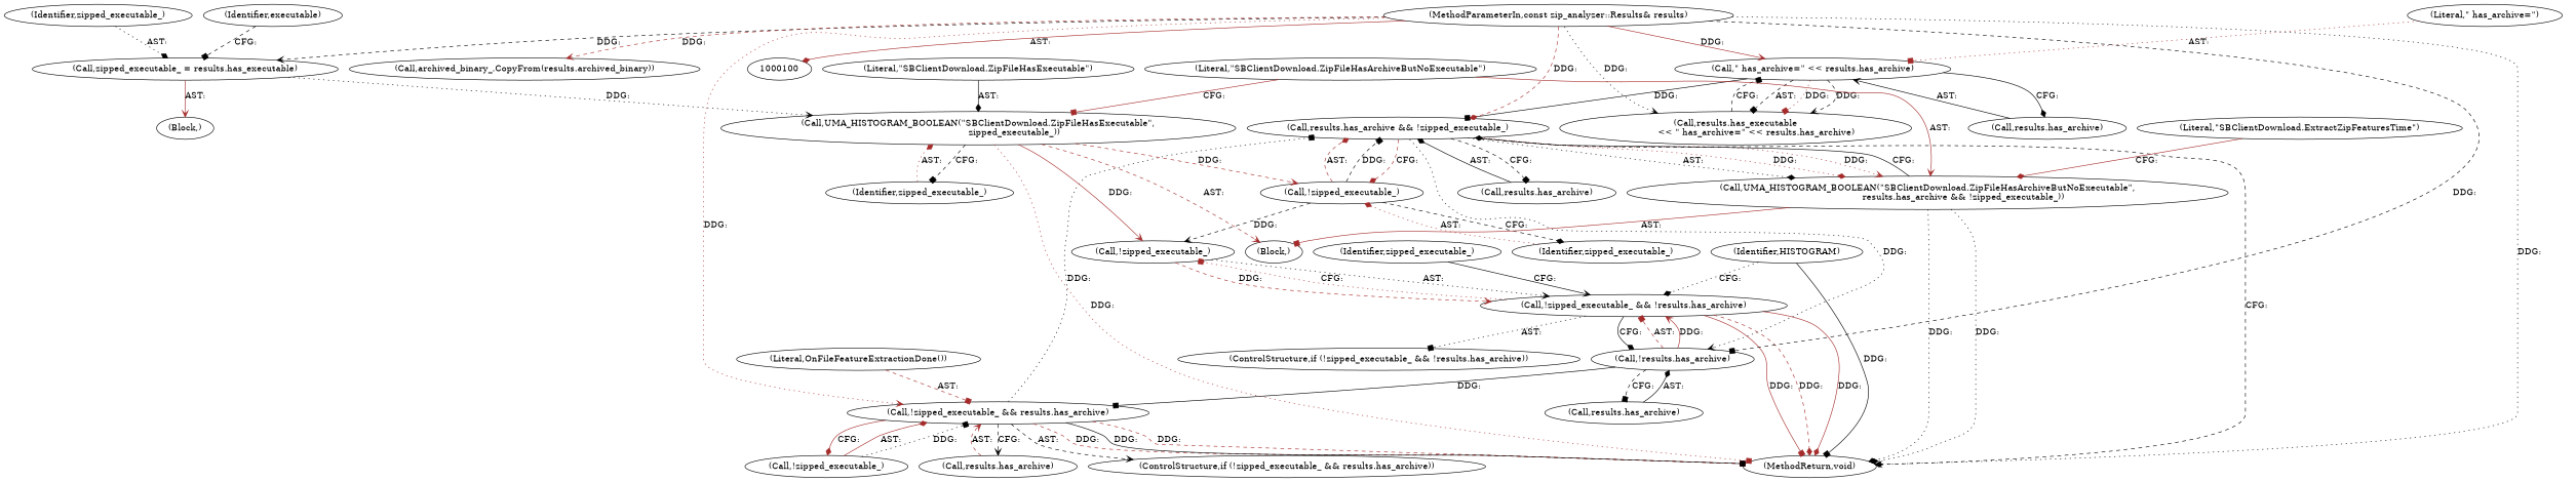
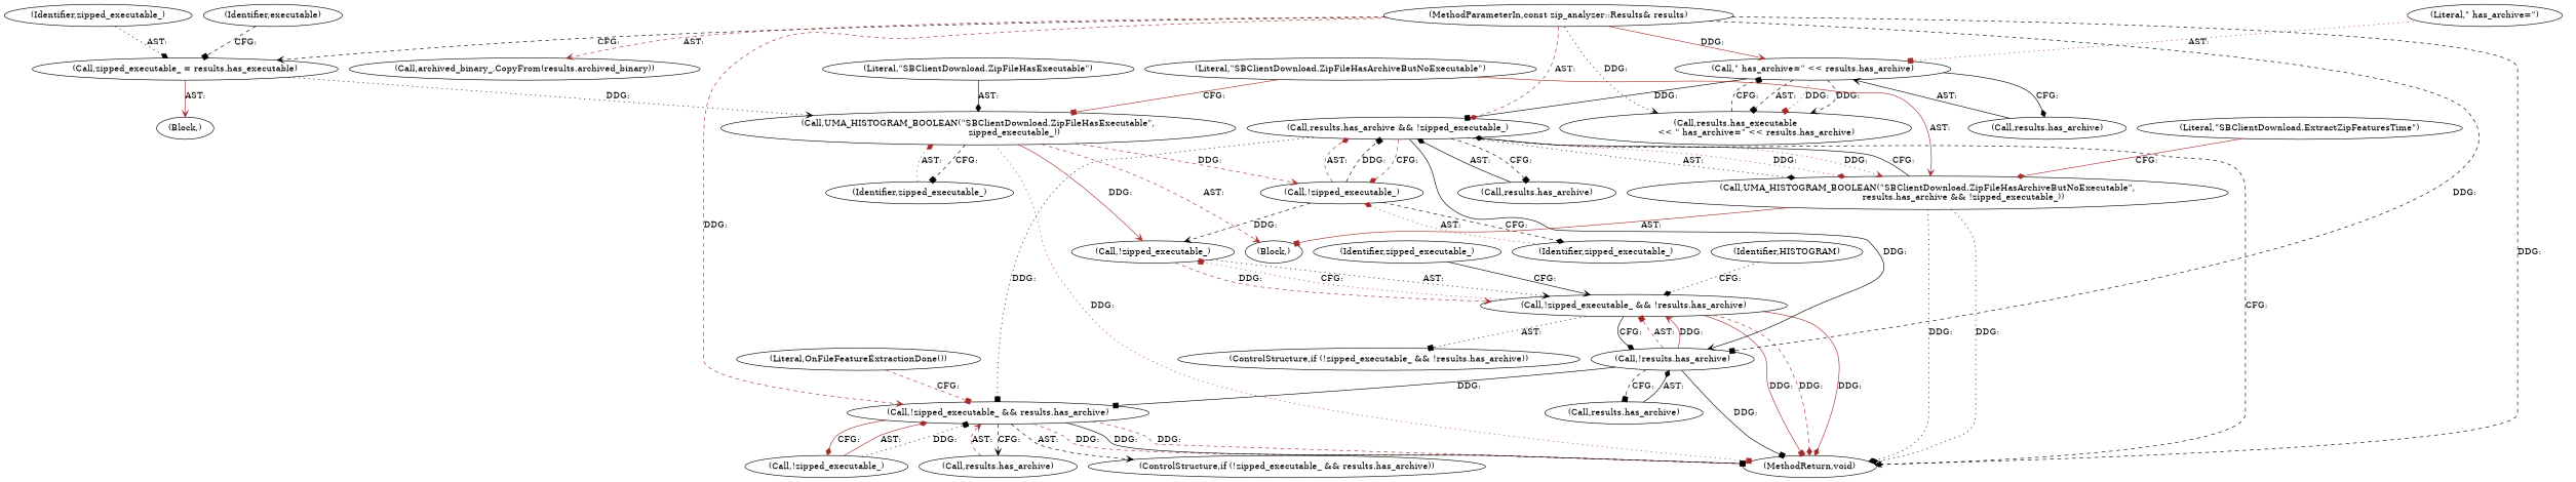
  digraph {
    edge [arrowhead=box color=black style=dashed]
    n1 [label="(Call,results.has_archive && !zipped_executable_)"]
    n2 [label="(Call,!zipped_executable_)"]
    n3 [label="(Call,UMA_HISTOGRAM_BOOLEAN(\"SBClientDownload.ZipFileHasArchiveButNoExecutable\",\n                          results.has_archive && !zipped_executable_))"]
    n4 [label="(Call,!results.has_archive)"]
    n5 [label="(Call,!zipped_executable_ && results.has_archive)"]
    n6 [label="(MethodReturn,void)"]
    n7 [label="(Call,results.has_archive)"]
    n8 [label="(Call,!zipped_executable_)"]
    n9 [label="(Identifier,zipped_executable_)"]
    n10 [label="(Block,)"]
    n11 [label="(Call,!zipped_executable_ && !results.has_archive)"]
    n12 [label="(Call,results.has_archive)"]
    n13 [label="(ControlStructure,if (!zipped_executable_ && results.has_archive))"]
    n14 [label="(Call,results.has_archive)"]
    n15 [label="(Call,!zipped_executable_)"]
    n16 [label="(Call,\" has_archive=\" << results.has_archive)"]
    n17 [label="(Call,results.has_executable\n               << \" has_archive=\" << results.has_archive)"]
    n18 [label="(Call,results.has_archive)"]
    n19 [label="(MethodParameterIn,const zip_analyzer::Results& results)"]
    n20 [label="(Call,zipped_executable_ = results.has_executable)"]
    n21 [label="(Call,archived_binary_.CopyFrom(results.archived_binary))"]
-   1000100
    n23 [label="(Call,UMA_HISTOGRAM_BOOLEAN(\"SBClientDownload.ZipFileHasExecutable\",\n                          zipped_executable_))"]
    n24 [label="(Block,)"]
    n25 [label="(Identifier,zipped_executable_)"]
    n26 [label="(ControlStructure,if (!zipped_executable_ && !results.has_archive))"]
    n27 [label="(Identifier,executable)"]
    n28 [label="(Literal,\"SBClientDownload.ZipFileHasArchiveButNoExecutable\")"]
    n29 [label="(Identifier,zipped_executable_)"]
    n30 [label="(Identifier,HISTOGRAM)"]
    n31 [label="(Literal,\" has_archive=\")"]
    n32 [label="(Identifier,zipped_executable_)"]
    n33 [label="(Literal,\"SBClientDownload.ExtractZipFeaturesTime\")"]
    n34 [label="(Literal,OnFileFeatureExtractionDone())"]
    n35 [label="(Literal,\"SBClientDownload.ZipFileHasExecutable\")"]
    n1 -> n2 [arrowhead=diamond color=brown label="CFG: "]
    n1 -> n3 [arrowhead=diamond label="AST: " style=dotted]
    n1 -> n3 [arrowhead=diamond color=brown label="DDG: " style=dotted]
    n1 -> n3 [arrowhead=vee color=brown label="DDG: " style=dotted]
-   n1 -> n4 [arrowhead=vee label="DDG: " style=dotted]
-   n5 -> n1 [label="DDG: " style=dotted]
+   n1 -> n4 [arrowhead=vee label="DDG: " style=solid]
+   n1 -> n5 [label="DDG: " style=dotted]
    n1 -> n6 [arrowhead=diamond label="CFG: "]
    n1 -> n7 [label="CFG: "]
    n2 -> n1 [arrowhead=diamond color=brown label="AST: "]
    n2 -> n1 [label="DDG: "]
    n2 -> n8 [arrowhead=vee label="DDG: "]
    n2 -> n9 [arrowhead=diamond label="CFG: "]
    n3 -> n1 [arrowhead=diamond label="CFG: " style=solid]
    n3 -> n6 [arrowhead=diamond label="DDG: " style=dotted]
    n3 -> n6 [arrowhead=diamond label="DDG: " style=dotted]
    n3 -> n10 [color=brown label="AST: " style=solid]
    n4 -> n5 [label="DDG: " style=solid]
-   n30 -> n6 [label="DDG: " style=solid]
+   n4 -> n6 [label="DDG: " style=solid]
    n4 -> n11 [color=brown label="AST: "]
    n4 -> n11 [arrowhead=vee color=brown label="DDG: " style=solid]
    n4 -> n12 [label="CFG: "]
    n5 -> n6 [color=brown label="DDG: "]
    n5 -> n6 [color=brown label="DDG: "]
    n5 -> n6 [label="DDG: " style=solid]
    n5 -> n13 [arrowhead=vee label="AST: "]
    n5 -> n14 [arrowhead=vee label="CFG: "]
    n5 -> n15 [arrowhead=diamond color=brown label="CFG: " style=solid]
    n7 -> n1 [arrowhead=diamond label="AST: " style=solid]
    n8 -> n11 [arrowhead=vee label="AST: " style=dotted]
    n8 -> n11 [arrowhead=vee color=brown label="DDG: "]
    n9 -> n2 [arrowhead=diamond color=brown label="AST: " style=dotted]
    n11 -> n4 [arrowhead=diamond label="CFG: " style=solid]
    n11 -> n6 [arrowhead=diamond color=brown label="DDG: " style=solid]
    n11 -> n6 [color=brown label="DDG: " style=solid]
    n11 -> n6 [arrowhead=diamond color=brown label="DDG: "]
    n11 -> n8 [color=brown label="CFG: " style=dotted]
    n11 -> n26 [label="AST: " style=dotted]
    n12 -> n4 [arrowhead=diamond label="AST: " style=solid]
    n14 -> n5 [arrowhead=vee color=brown label="AST: "]
    n15 -> n5 [arrowhead=diamond color=brown label="AST: " style=solid]
    n15 -> n5 [label="DDG: " style=dotted]
    n16 -> n1 [label="DDG: " style=solid]
    n16 -> n17 [label="AST: "]
    n16 -> n17 [color=brown label="DDG: " style=dotted]
    n16 -> n17 [arrowhead=vee label="DDG: "]
    n16 -> n18 [arrowhead=diamond label="CFG: " style=solid]
    n17 -> n16 [label="CFG: "]
    n18 -> n16 [arrowhead=vee label="AST: " style=solid]
-   n19 -> n1 [arrowhead=diamond color=brown label="DDG: "]
+   n19 -> n1 [arrowhead=diamond color=brown label="AST: "]
    n19 -> n4 [label="DDG: "]
-   n19 -> n5 [arrowhead=vee color=brown label="DDG: " style=dotted]
-   n19 -> n6 [arrowhead=vee label="DDG: " style=dotted]
+   n19 -> n5 [arrowhead=vee color=brown label="DDG: "]
+   n19 -> n6 [arrowhead=vee label="DDG: "]
    n19 -> n16 [arrowhead=vee color=brown label="DDG: " style=solid]
    n19 -> n17 [arrowhead=vee label="DDG: " style=dotted]
-   n19 -> n20 [arrowhead=vee label="DDG: "]
-   n19 -> n21 [arrowhead=vee color=brown label="DDG: "]
-   n19 -> 1000100 [arrowhead=diamond color=brown label="AST: " style=solid]
+   n19 -> n20 [arrowhead=vee label="CFG: "]
+   n19 -> n21 [arrowhead=vee color=brown label="AST: "]
    n20 -> n23 [arrowhead=vee label="DDG: " style=dotted]
    n20 -> n24 [arrowhead=vee color=brown label="AST: " style=solid]
    n23 -> n2 [arrowhead=vee color=brown label="DDG: "]
    n23 -> n6 [color=brown label="DDG: " style=dotted]
    n23 -> n8 [arrowhead=vee color=brown label="DDG: " style=solid]
    n23 -> n10 [arrowhead=vee color=brown label="AST: "]
    n23 -> n25 [label="CFG: "]
    n25 -> n23 [arrowhead=diamond color=brown label="AST: " style=dotted]
    n27 -> n20 [label="CFG: "]
    n28 -> n3 [arrowhead=vee color=brown label="AST: " style=solid]
    n28 -> n23 [color=brown label="CFG: " style=solid]
    n29 -> n11 [arrowhead=vee label="CFG: " style=solid]
    n30 -> n11 [arrowhead=diamond label="CFG: " style=dotted]
    n31 -> n16 [color=brown label="AST: " style=dotted]
    n32 -> n20 [arrowhead=diamond label="AST: " style=dotted]
    n33 -> n3 [arrowhead=diamond color=brown label="CFG: " style=solid]
-   n34 -> n5 [color=brown label="AST: "]
+   n34 -> n5 [color=brown label="CFG: "]
    n35 -> n23 [arrowhead=diamond label="AST: " style=solid]
  }
